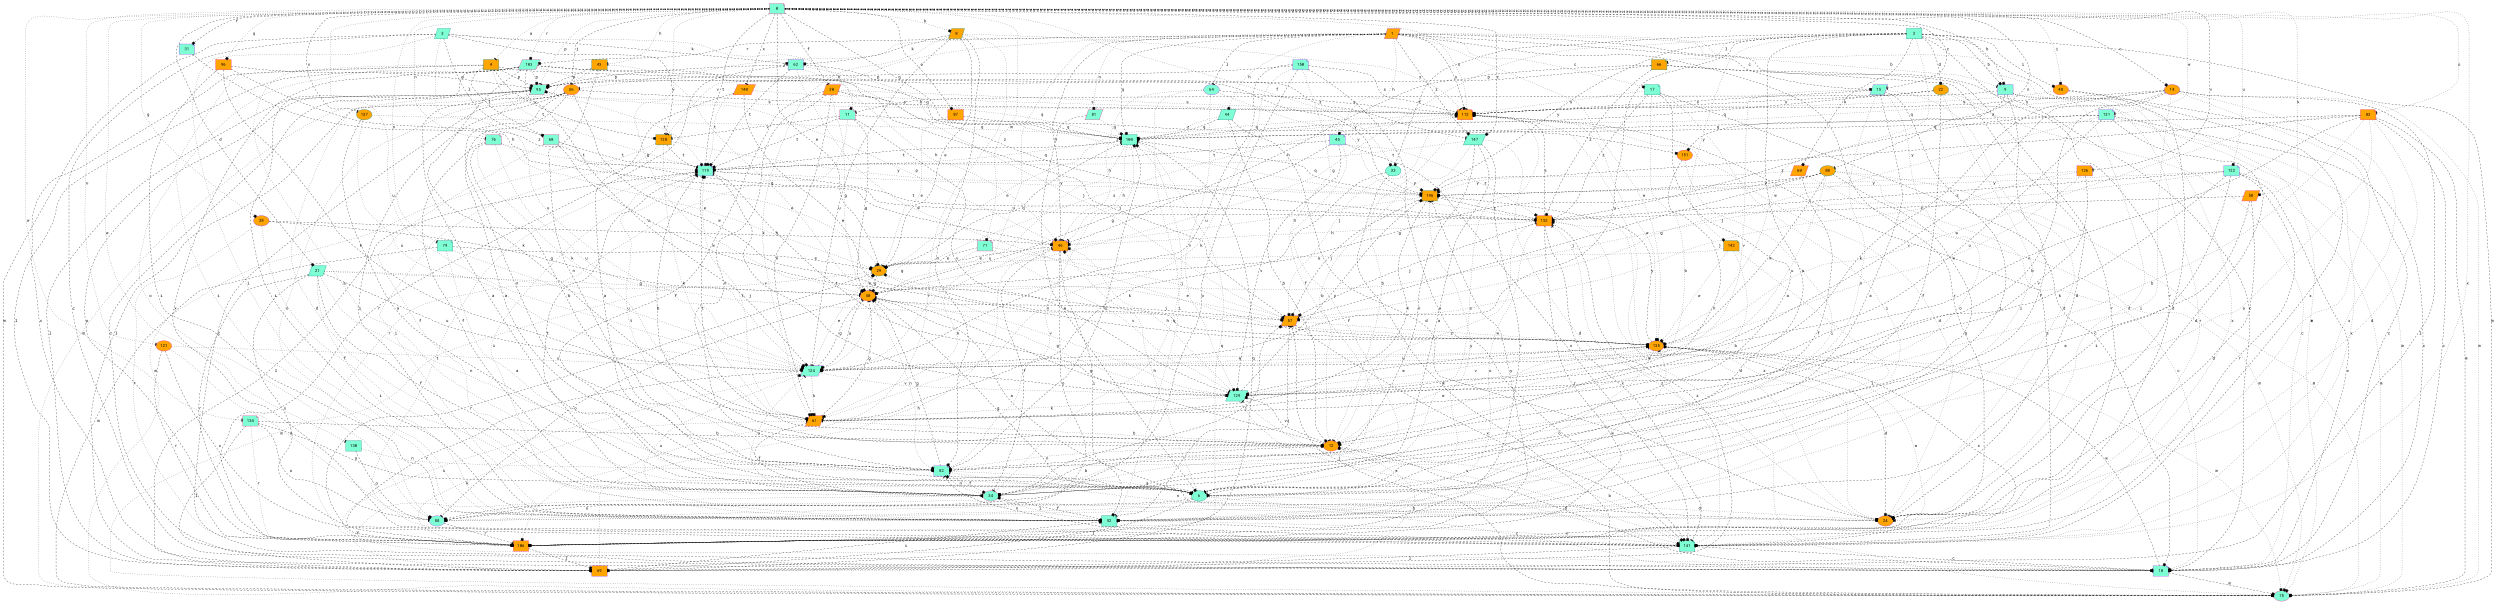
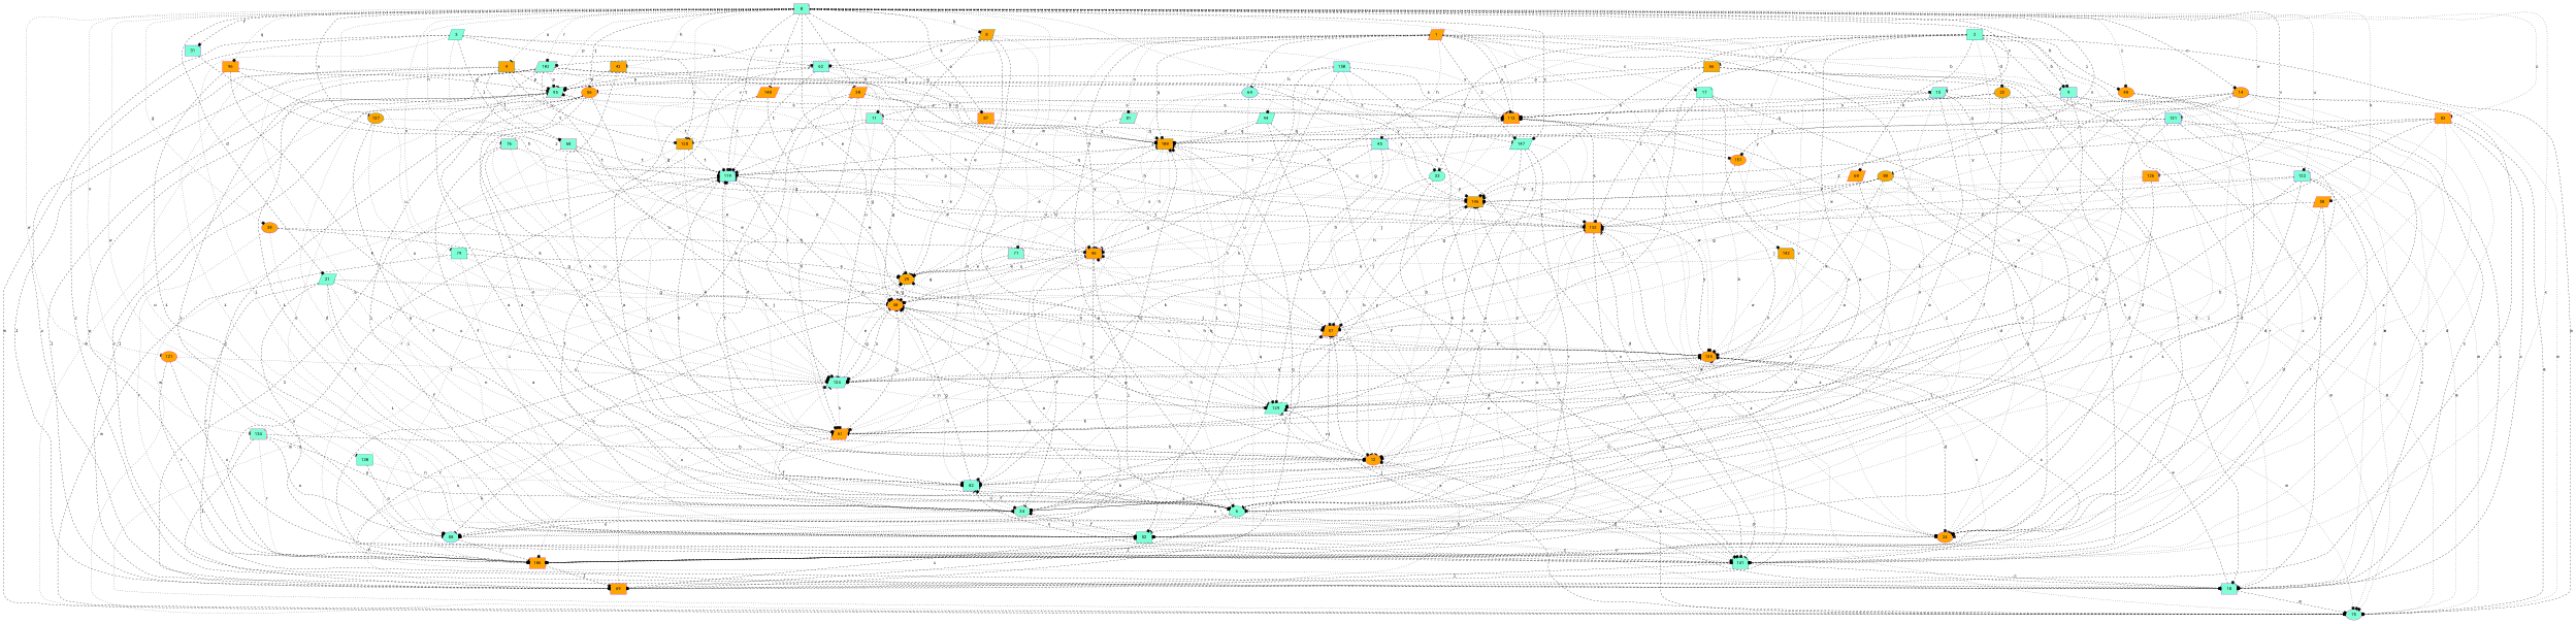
  strict digraph {
    fontname="Roboto Mono"
    node [color=deeppink fillcolor=aquamarine fontname="Roboto Mono" shape=note style=filled]
    edge [arrowhead=box fontname="Roboto Mono" style=dashed]
    0
    4 [color=teal fillcolor=orange shape=box]
    8 [color=teal fillcolor=orange shape=parallelogram]
    9 [color=purple shape=box]
    14 [color=purple fillcolor=orange shape=ellipse]
    15 [color=purple shape=parallelogram]
    21 [color=teal shape=parallelogram]
    29 [color=teal fillcolor=orange shape=ellipse]
    30 [fillcolor=orange shape=parallelogram]
    31 [color=purple]
    33 [color=teal shape=ellipse]
    38 [color=purple fillcolor=orange shape=ellipse]
    40 [fillcolor=orange shape=ellipse]
    43 [color=teal fillcolor=orange shape=box]
    48 [fillcolor=orange shape=ellipse]
    56 [fillcolor=orange shape=ellipse]
    58 [fillcolor=orange shape=parallelogram]
    71
    76
    79 [color=teal]
    80 [color=teal fillcolor=orange shape=ellipse]
    83 [fillcolor=orange]
    87 [fillcolor=orange shape=box]
    95 [shape=parallelogram]
    96 [fillcolor=orange shape=box]
-   100 [color=teal shape=box]
+   100 [color=teal fillcolor=orange shape=box]
    103 [shape=parallelogram]
    112 [fillcolor=orange]
    119 [color=purple]
    121 [fillcolor=orange shape=ellipse]
    122 [color=purple]
    124 [color=purple shape=parallelogram]
    126 [color=purple fillcolor=orange]
    130 [color=teal shape=box]
    131 [color=purple]
    134
    137 [color=teal fillcolor=orange shape=ellipse]
    140 [fillcolor=orange shape=parallelogram]
    141 [color=teal]
    147 [color=teal shape=parallelogram]
    18 [color=purple]
    128 [color=teal fillcolor=orange shape=box]
    6 [color=teal shape=ellipse]
    52 [color=teal]
    68 [shape=box]
    106 [fillcolor=orange shape=box]
    62 [color=purple shape=box]
    63 [fillcolor=orange shape=parallelogram]
    82 [color=purple]
    11
    24 [color=purple fillcolor=orange shape=ellipse]
    34 [shape=ellipse]
    151 [fillcolor=orange shape=ellipse]
    75 [shape=ellipse]
    69 [color=purple fillcolor=orange shape=box]
    129 [color=teal shape=parallelogram]
    12 [fillcolor=orange shape=ellipse]
    88 [color=purple shape=ellipse]
    57 [color=purple fillcolor=orange shape=parallelogram]
    46 [color=purple fillcolor=orange]
    146 [color=teal fillcolor=orange shape=box]
    135 [color=purple fillcolor=orange shape=ellipse]
    152 [fillcolor=orange shape=box]
    1 [color=purple fillcolor=orange shape=parallelogram]
    17 [color=teal]
    44 [color=teal shape=parallelogram]
    45 [color=purple]
    64 [color=purple shape=ellipse]
    81 [shape=parallelogram]
    2 [color=teal shape=box]
    22 [color=teal fillcolor=orange shape=ellipse]
    60 [fillcolor=orange shape=parallelogram]
    66 [color=teal fillcolor=orange]
    142 [color=teal fillcolor=orange]
    3 [color=teal shape=parallelogram]
    150 [color=purple]
    0 -> 4 [arrowhead=tee label=a style=dotted]
    0 -> 8 [label=b style=dotted]
    0 -> 9 [label=b]
    0 -> 14 [label=c]
    0 -> 15 [arrowhead=tee label=c]
    0 -> 21 [label=d]
    0 -> 29 [label=e]
    0 -> 30 [arrowhead=tee label=f]
    0 -> 31 [label=f]
    0 -> 33 [label=f style=dotted]
    0 -> 38 [label=g style=dotted]
    0 -> 40 [arrowhead=tee label=g style=dotted]
    0 -> 43 [arrowhead=tee label=h style=dotted]
    0 -> 48 [label=i style=dotted]
    0 -> 56 [arrowhead=tee label=j]
    0 -> 58 [label=k style=dotted]
    0 -> 71 [label=m style=dotted]
    0 -> 76 [arrowhead=tee label=n style=dotted]
    0 -> 79 [arrowhead=tee label=n style=dotted]
    0 -> 80 [arrowhead=tee label=n]
    0 -> 83 [arrowhead=tee label=o style=dotted]
    0 -> 87 [label=o]
    0 -> 95 [arrowhead=tee label=p style=dotted]
    0 -> 96 [label=q style=dotted]
    0 -> 100 [label=q]
    0 -> 103 [label=r style=dotted]
    0 -> 112 [arrowhead=tee label=s style=dotted]
    0 -> 119 [label=t]
    0 -> 121 [arrowhead=tee label=u style=dotted]
    0 -> 122 [label=u style=dotted]
    0 -> 124 [arrowhead=tee label=u style=dotted]
    0 -> 126 [arrowhead=tee label=v]
    0 -> 130 [arrowhead=tee label=w style=dotted]
    0 -> 131 [arrowhead=tee label=w style=dotted]
    0 -> 134 [arrowhead=tee label=w style=dotted]
    0 -> 137 [arrowhead=tee label=x]
    0 -> 140 [arrowhead=tee label=x]
    0 -> 141 [arrowhead=tee label=x style=dotted]
    0 -> 147 [label=z]
    4 -> 95 [label=p]
    4 -> 119 [arrowhead=tee label=t style=dotted]
    4 -> 147 [arrowhead=tee label=z]
    4 -> 18 [label=c]
    4 -> 128 [label=v]
    4 -> 6 [arrowhead=tee label=a style=dotted]
    4 -> 52 [arrowhead=tee label=i style=dotted]
    4 -> 68 [label=l]
    8 -> 29 [arrowhead=tee label=e]
    8 -> 112 [arrowhead=tee label=s style=dotted]
    8 -> 124 [arrowhead=tee label=u]
    8 -> 106 [label=r style=dotted]
    8 -> 62 [label=k]
    8 -> 63 [label=k style=dotted]
    8 -> 82 [label=n]
    9 -> 141 [arrowhead=tee label=x style=dotted]
    9 -> 106 [label=r style=dotted]
    9 -> 11 [arrowhead=tee label=b]
    9 -> 24 [label=d style=dotted]
    9 -> 34 [arrowhead=tee label=f]
    9 -> 151 [label=z]
    14 -> 100 [label=q style=dotted]
    14 -> 112 [label=s]
    14 -> 141 [arrowhead=tee label=x style=dotted]
    14 -> 52 [label=i style=dotted]
    14 -> 106 [arrowhead=tee label=r style=dotted]
    14 -> 63 [arrowhead=tee label=k]
    14 -> 75 [arrowhead=tee label=m style=dotted]
    14 -> 69 [arrowhead=tee label=l]
    14 -> 129 [arrowhead=tee label=v]
    14 -> 12 [arrowhead=tee label=b]
    15 -> 112 [arrowhead=tee label=s]
    15 -> 6 [arrowhead=tee label=a]
    15 -> 52 [arrowhead=tee label=i]
    15 -> 82 [arrowhead=tee label=n style=dotted]
    15 -> 24 [arrowhead=tee label=d style=dotted]
    15 -> 129 [label=v style=dotted]
    15 -> 88 [label=o style=dotted]
    21 -> 40 [arrowhead=tee label=g style=dotted]
    21 -> 124 [arrowhead=tee label=u]
    21 -> 141 [label=x]
    21 -> 52 [label=i style=dotted]
    21 -> 106 [arrowhead=tee label=r]
    21 -> 82 [arrowhead=tee label=n style=dotted]
    21 -> 34 [arrowhead=tee label=f]
    21 -> 57 [label=j style=dotted]
    29 -> 40 [arrowhead=tee label=g]
    29 -> 100 [arrowhead=tee label=q]
    29 -> 112 [label=s style=dotted]
    29 -> 106 [label=r]
    29 -> 75 [arrowhead=tee label=m style=dotted]
    29 -> 129 [arrowhead=tee label=v style=dotted]
    30 -> 40 [label=g style=dotted]
    30 -> 100 [arrowhead=tee label=q style=dotted]
    30 -> 112 [label=s style=dotted]
    30 -> 63 [label=k]
    30 -> 82 [label=n]
    30 -> 34 [arrowhead=tee label=f]
    30 -> 57 [arrowhead=tee label=j]
    31 -> 46 [arrowhead=tee label=h]
    33 -> 63 [arrowhead=tee label=k]
    33 -> 75 [label=m]
    33 -> 146 [label=y style=dotted]
    38 -> 40 [arrowhead=tee label=g]
    38 -> 106 [label=r style=dotted]
    38 -> 34 [arrowhead=tee label=f style=dotted]
    38 -> 46 [label=h]
    40 -> 29 [label=e style=dotted]
    40 -> 124 [label=u]
    40 -> 6 [arrowhead=tee label=a]
    40 -> 82 [label=n style=dotted]
    40 -> 88 [arrowhead=tee label=o]
    40 -> 57 [label=j]
    43 -> 40 [label=g style=dotted]
    43 -> 95 [label=p]
    43 -> 82 [label=n]
    43 -> 75 [label=m style=dotted]
    48 -> 112 [arrowhead=tee label=s style=dotted]
    48 -> 18 [arrowhead=tee label=c]
    48 -> 24 [arrowhead=tee label=d]
    56 -> 112 [arrowhead=tee label=s]
    56 -> 18 [label=c]
    56 -> 6 [arrowhead=tee label=a]
    56 -> 52 [label=i]
    56 -> 82 [label=n]
    56 -> 69 [arrowhead=tee label=l]
    56 -> 88 [label=o style=dotted]
    56 -> 135 [arrowhead=tee label=w]
    58 -> 6 [arrowhead=tee label=a]
    58 -> 24 [label=d]
    58 -> 152 [label=z]
    71 -> 29 [arrowhead=tee label=e]
    71 -> 40 [label=g style=dotted]
    71 -> 129 [arrowhead=tee label=v style=dotted]
    71 -> 57 [label=j style=dotted]
    76 -> 29 [label=e style=dotted]
    76 -> 119 [label=t style=dotted]
    76 -> 124 [label=u style=dotted]
    76 -> 34 [arrowhead=tee label=f]
    76 -> 12 [label=b]
    79 -> 29 [label=e]
    79 -> 124 [label=u style=dotted]
    79 -> 6 [arrowhead=tee label=a style=dotted]
    79 -> 75 [label=m]
    80 -> 40 [arrowhead=tee label=g]
    80 -> 124 [label=u style=dotted]
    80 -> 18 [arrowhead=tee label=c style=dotted]
    80 -> 6 [label=a]
    80 -> 75 [arrowhead=tee label=m style=dotted]
    80 -> 57 [arrowhead=tee label=j]
    80 -> 146 [label=y]
    80 -> 135 [arrowhead=tee label=w]
    83 -> 100 [label=q]
    83 -> 18 [label=c]
    83 -> 6 [arrowhead=tee label=a style=dotted]
    83 -> 24 [label=d style=dotted]
    83 -> 75 [arrowhead=tee label=m]
    83 -> 129 [arrowhead=tee label=v]
    83 -> 12 [label=b style=dotted]
    83 -> 146 [label=y]
    83 -> 135 [label=w style=dotted]
    87 -> 29 [arrowhead=tee label=e style=dotted]
    87 -> 100 [label=q]
    95 -> 112 [arrowhead=tee label=s style=dotted]
    95 -> 119 [label=t style=dotted]
    95 -> 18 [arrowhead=tee label=c]
    95 -> 6 [arrowhead=tee label=a]
    95 -> 63 [arrowhead=tee label=k style=dotted]
    95 -> 24 [label=d style=dotted]
    95 -> 69 [arrowhead=tee label=l]
    96 -> 95 [label=p]
    96 -> 52 [label=i]
    96 -> 63 [arrowhead=tee label=k]
    96 -> 152 [arrowhead=tee label=z]
    100 -> 119 [arrowhead=tee label=t]
    100 -> 124 [arrowhead=tee label=u style=dotted]
    100 -> 82 [arrowhead=tee label=n style=dotted]
    100 -> 46 [arrowhead=tee label=h style=dotted]
    103 -> 95 [label=p style=dotted]
    103 -> 100 [arrowhead=tee label=q]
    103 -> 124 [label=u]
    103 -> 141 [arrowhead=tee label=x]
    103 -> 52 [arrowhead=tee label=i]
    103 -> 63 [label=k]
    103 -> 69 [arrowhead=tee label=l]
    103 -> 88 [label=o style=dotted]
    103 -> 46 [label=h style=dotted]
    103 -> 152 [label=z]
    112 -> 100 [label=q style=dotted]
    112 -> 24 [arrowhead=tee label=d style=dotted]
    112 -> 75 [label=m style=dotted]
    112 -> 12 [arrowhead=tee label=b style=dotted]
    112 -> 57 [label=j style=dotted]
    112 -> 135 [label=w style=dotted]
    119 -> 100 [arrowhead=tee label=q style=dotted]
    119 -> 52 [arrowhead=tee label=i style=dotted]
    119 -> 69 [label=l]
    119 -> 129 [label=v]
    119 -> 12 [label=b]
    119 -> 146 [label=y style=dotted]
    121 -> 124 [label=u style=dotted]
    121 -> 141 [label=x]
    121 -> 106 [label=r]
    121 -> 88 [arrowhead=tee label=o style=dotted]
    122 -> 40 [label=g style=dotted]
    122 -> 18 [label=c]
    122 -> 52 [arrowhead=tee label=i]
    122 -> 106 [arrowhead=tee label=r]
    122 -> 63 [arrowhead=tee label=k]
    122 -> 75 [label=m style=dotted]
    122 -> 146 [label=y style=dotted]
    122 -> 152 [arrowhead=tee label=z]
    124 -> 29 [label=e style=dotted]
    124 -> 40 [arrowhead=tee label=g]
    124 -> 18 [arrowhead=tee label=c style=dotted]
    124 -> 106 [arrowhead=tee label=r]
    124 -> 63 [label=k style=dotted]
    124 -> 129 [label=v style=dotted]
    124 -> 135 [label=w style=dotted]
    126 -> 129 [arrowhead=tee label=v]
    126 -> 57 [label=j style=dotted]
    126 -> 146 [arrowhead=tee label=y style=dotted]
    126 -> 135 [arrowhead=tee label=w style=dotted]
    130 -> 82 [arrowhead=tee label=n style=dotted]
    130 -> 88 [arrowhead=tee label=o]
    131 -> 100 [arrowhead=tee label=q]
    131 -> 124 [arrowhead=tee label=u]
    131 -> 141 [label=x style=dotted]
    131 -> 18 [label=c]
    131 -> 24 [label=d]
    131 -> 57 [arrowhead=tee label=j style=dotted]
    131 -> 152 [arrowhead=tee label=z]
    134 -> 6 [arrowhead=tee label=a]
    134 -> 106 [label=r style=dotted]
    134 -> 69 [label=l]
    134 -> 12 [arrowhead=tee label=b]
    134 -> 88 [arrowhead=tee label=o]
    137 -> 100 [label=q style=dotted]
    137 -> 124 [label=u style=dotted]
    137 -> 6 [arrowhead=tee label=a]
    140 -> 112 [arrowhead=tee label=s style=dotted]
    140 -> 119 [label=t style=dotted]
    140 -> 6 [label=a]
    140 -> 135 [label=w]
    141 -> 112 [label=s]
    141 -> 119 [label=t style=dotted]
    141 -> 18 [arrowhead=tee label=c]
    141 -> 82 [arrowhead=tee label=n]
    141 -> 69 [label=l]
    141 -> 129 [arrowhead=tee label=v style=dotted]
    141 -> 12 [arrowhead=tee label=b style=dotted]
    141 -> 135 [label=w style=dotted]
    141 -> 152 [arrowhead=tee label=z style=dotted]
    147 -> 119 [label=t style=dotted]
    147 -> 6 [arrowhead=tee label=a]
    147 -> 106 [label=r]
    147 -> 82 [arrowhead=tee label=n]
    147 -> 24 [label=d style=dotted]
    147 -> 12 [arrowhead=tee label=b style=dotted]
    18 -> 75 [label=m]
    18 -> 12 [arrowhead=tee label=b]
    18 -> 135 [arrowhead=tee label=w]
    128 -> 119 [arrowhead=tee label=t]
    128 -> 52 [label=i style=dotted]
    128 -> 63 [label=k style=dotted]
    128 -> 75 [label=m style=dotted]
    128 -> 146 [arrowhead=tee label=y style=dotted]
    6 -> 112 [label=s style=dotted]
    6 -> 18 [label=c style=dotted]
    6 -> 24 [arrowhead=tee label=d style=dotted]
    6 -> 69 [arrowhead=tee label=l]
    6 -> 88 [arrowhead=tee label=o]
    6 -> 46 [label=h style=dotted]
    6 -> 146 [arrowhead=tee label=y style=dotted]
    52 -> 124 [label=u style=dotted]
    52 -> 141 [arrowhead=tee label=x style=dotted]
    52 -> 34 [label=f]
    52 -> 57 [arrowhead=tee label=j]
    52 -> 135 [arrowhead=tee label=w style=dotted]
    68 -> 29 [arrowhead=tee label=e style=dotted]
    68 -> 119 [arrowhead=tee label=t]
    68 -> 34 [arrowhead=tee label=f style=dotted]
    68 -> 135 [label=w]
    106 -> 95 [arrowhead=tee label=p]
    106 -> 100 [arrowhead=tee label=q style=dotted]
    106 -> 63 [arrowhead=tee label=k style=dotted]
    106 -> 69 [label=l]
    106 -> 146 [arrowhead=tee label=y]
    62 -> 95 [arrowhead=tee label=p]
    62 -> 119 [label=t]
    62 -> 106 [arrowhead=tee label=r]
    62 -> 57 [arrowhead=tee label=j style=dotted]
    62 -> 146 [label=y]
    62 -> 135 [arrowhead=tee label=w style=dotted]
    62 -> 152 [arrowhead=tee label=z style=dotted]
    63 -> 40 [arrowhead=tee label=g]
    63 -> 119 [label=t style=dotted]
    63 -> 34 [label=f]
    63 -> 12 [arrowhead=tee label=b style=dotted]
    82 -> 40 [label=g]
    82 -> 100 [label=q]
    82 -> 119 [arrowhead=tee label=t style=dotted]
    82 -> 6 [label=a style=dotted]
    82 -> 34 [label=f style=dotted]
    11 -> 40 [label=g]
    11 -> 119 [label=t]
    11 -> 128 [arrowhead=tee label=v]
    11 -> 106 [label=r style=dotted]
    11 -> 151 [label=z]
    11 -> 129 [arrowhead=tee label=v]
    24 -> 40 [label=g]
    24 -> 82 [arrowhead=tee label=n style=dotted]
    24 -> 152 [label=z style=dotted]
    34 -> 100 [label=q style=dotted]
    34 -> 119 [label=t]
    34 -> 124 [arrowhead=tee label=u style=dotted]
    34 -> 52 [arrowhead=tee label=i style=dotted]
    34 -> 82 [label=n style=dotted]
    34 -> 12 [label=b]
    34 -> 57 [label=j]
    151 -> 52 [label=i style=dotted]
    151 -> 82 [label=n]
    75 -> 57 [arrowhead=tee label=j]
    69 -> 100 [arrowhead=tee label=q]
    69 -> 52 [label=i]
    69 -> 34 [arrowhead=tee label=f style=dotted]
    69 -> 12 [label=b style=dotted]
    69 -> 46 [arrowhead=tee label=h style=dotted]
    69 -> 152 [arrowhead=tee label=z]
    129 -> 40 [arrowhead=tee label=g style=dotted]
    129 -> 119 [arrowhead=tee label=t]
    129 -> 141 [label=x style=dotted]
    129 -> 63 [arrowhead=tee label=k style=dotted]
    129 -> 46 [label=h style=dotted]
    129 -> 146 [label=y]
    129 -> 135 [label=w]
    12 -> 40 [arrowhead=tee label=g]
    12 -> 119 [label=t]
    12 -> 82 [label=n style=dotted]
    12 -> 129 [label=v]
    12 -> 135 [arrowhead=tee label=w style=dotted]
    12 -> 152 [arrowhead=tee label=z style=dotted]
    88 -> 106 [arrowhead=tee label=r]
    57 -> 29 [label=e style=dotted]
    57 -> 141 [label=x]
    57 -> 135 [arrowhead=tee label=w style=dotted]
    46 -> 29 [label=e]
    46 -> 95 [label=p style=dotted]
    46 -> 52 [label=i]
    46 -> 63 [label=k style=dotted]
    46 -> 34 [arrowhead=tee label=f]
    46 -> 88 [label=o]
    146 -> 100 [arrowhead=tee label=q]
    146 -> 63 [arrowhead=tee label=k]
    146 -> 57 [label=j]
    146 -> 46 [label=h style=dotted]
    146 -> 152 [arrowhead=tee label=z]
    135 -> 124 [label=u style=dotted]
    135 -> 141 [label=x]
    135 -> 24 [label=d]
    135 -> 75 [label=m style=dotted]
    135 -> 129 [label=v style=dotted]
    135 -> 88 [label=o style=dotted]
    135 -> 146 [arrowhead=tee label=y]
    152 -> 112 [arrowhead=tee label=s]
    152 -> 119 [arrowhead=tee label=t]
    152 -> 141 [arrowhead=tee label=x]
    152 -> 106 [label=r]
    152 -> 24 [label=d style=dotted]
    152 -> 88 [label=o style=dotted]
    152 -> 57 [label=j]
    152 -> 46 [arrowhead=tee label=h style=dotted]
    1 -> 9 [arrowhead=tee label=b style=dotted]
    1 -> 15 [label=c]
    1 -> 56 [arrowhead=tee label=j style=dotted]
    1 -> 100 [label=q]
    1 -> 103 [label=r]
    1 -> 112 [label=s]
    1 -> 124 [arrowhead=tee label=u style=dotted]
    1 -> 147 [label=z]
    1 -> 18 [label=c]
    1 -> 128 [arrowhead=tee label=v style=dotted]
    1 -> 106 [arrowhead=tee label=r]
    1 -> 75 [label=m style=dotted]
    1 -> 46 [arrowhead=tee label=h]
    1 -> 135 [label=w style=dotted]
    1 -> 17 [label=c style=dotted]
    1 -> 44 [label=h style=dotted]
    1 -> 45 [label=h style=dotted]
    1 -> 64 [arrowhead=tee label=l]
    1 -> 81 [label=n style=dotted]
    17 -> 112 [label=s style=dotted]
    17 -> 18 [label=c]
    17 -> 6 [arrowhead=tee label=a]
    17 -> 52 [label=i style=dotted]
    17 -> 12 [label=b style=dotted]
    17 -> 152 [arrowhead=tee label=z]
    44 -> 29 [arrowhead=tee label=e style=dotted]
    44 -> 100 [arrowhead=tee label=q]
    44 -> 24 [label=d]
    44 -> 12 [label=b]
    45 -> 40 [arrowhead=tee label=g]
    45 -> 119 [label=t]
    45 -> 141 [label=x]
    45 -> 34 [label=f style=dotted]
    45 -> 129 [label=v]
    45 -> 152 [label=z style=dotted]
    64 -> 112 [arrowhead=tee label=s]
    64 -> 52 [arrowhead=tee label=i style=dotted]
    64 -> 129 [label=v style=dotted]
    64 -> 46 [arrowhead=tee label=h style=dotted]
    64 -> 146 [arrowhead=tee label=y style=dotted]
    81 -> 100 [label=q style=dotted]
    81 -> 6 [label=a]
    2 -> 9 [label=b]
    2 -> 33 [label=f]
    2 -> 40 [label=g style=dotted]
    2 -> 48 [label=i]
    2 -> 124 [arrowhead=tee label=u]
    2 -> 141 [label=x]
    2 -> 6 [arrowhead=tee label=a]
    2 -> 106 [label=r]
    2 -> 75 [arrowhead=tee label=m]
    2 -> 146 [label=y]
    2 -> 135 [arrowhead=tee label=w style=dotted]
    2 -> 22 [label=d]
    2 -> 60 [label=k]
    2 -> 66 [arrowhead=tee label=l style=dotted]
    2 -> 142 [label=y style=dotted]
    22 -> 100 [arrowhead=tee label=q]
    22 -> 112 [label=s]
    22 -> 18 [arrowhead=tee label=c style=dotted]
    22 -> 52 [arrowhead=tee label=i style=dotted]
    22 -> 34 [label=f]
    22 -> 75 [label=m style=dotted]
    60 -> 34 [arrowhead=tee label=f]
    60 -> 75 [label=m style=dotted]
    60 -> 146 [label=y style=dotted]
    66 -> 95 [label=p]
    66 -> 106 [arrowhead=tee label=r]
    66 -> 24 [arrowhead=tee label=d]
    66 -> 46 [arrowhead=tee label=h]
    66 -> 152 [label=z]
    142 -> 29 [label=e style=dotted]
    142 -> 52 [arrowhead=tee label=i style=dotted]
    142 -> 12 [label=b style=dotted]
    142 -> 135 [label=w style=dotted]
    3 -> 124 [label=u style=dotted]
    3 -> 18 [arrowhead=tee label=c]
    3 -> 128 [arrowhead=tee label=v]
    3 -> 52 [arrowhead=tee label=i style=dotted]
    3 -> 68 [arrowhead=tee label=l]
    3 -> 62 [label=k]
    3 -> 11 [label=b style=dotted]
    3 -> 75 [label=m]
    150 -> 95 [label=p]
    150 -> 112 [arrowhead=tee label=s]
    150 -> 124 [label=u]
    150 -> 141 [label=x]
    150 -> 63 [arrowhead=tee label=k style=dotted]
    150 -> 34 [label=f style=dotted]
    150 -> 88 [label=o]
  }
